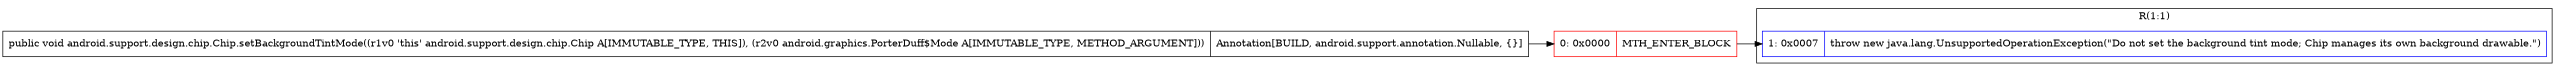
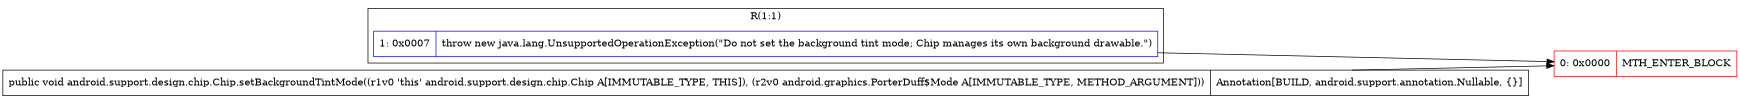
  digraph {
    rankdir=LR
    node [shape=record]
    n1 [color=blue label="{1\:\ 0x0007|throw new java.lang.UnsupportedOperationException(\"Do not set the background tint mode; Chip manages its own background drawable.\")\l}"]
    n2 [color=red label="{0\:\ 0x0000|MTH_ENTER_BLOCK\l}"]
    n3 [label="{public void android.support.design.chip.Chip.setBackgroundTintMode((r1v0 'this' android.support.design.chip.Chip A[IMMUTABLE_TYPE, THIS]), (r2v0 android.graphics.PorterDuff$Mode A[IMMUTABLE_TYPE, METHOD_ARGUMENT]))  | Annotation[BUILD, android.support.annotation.Nullable, \{\}]\l}"]
    subgraph cluster_1 {
      label="R(1:1)"
      n1
    }
-   n2 -> n1
+   n1 -> n2
    n3 -> n2
  }
